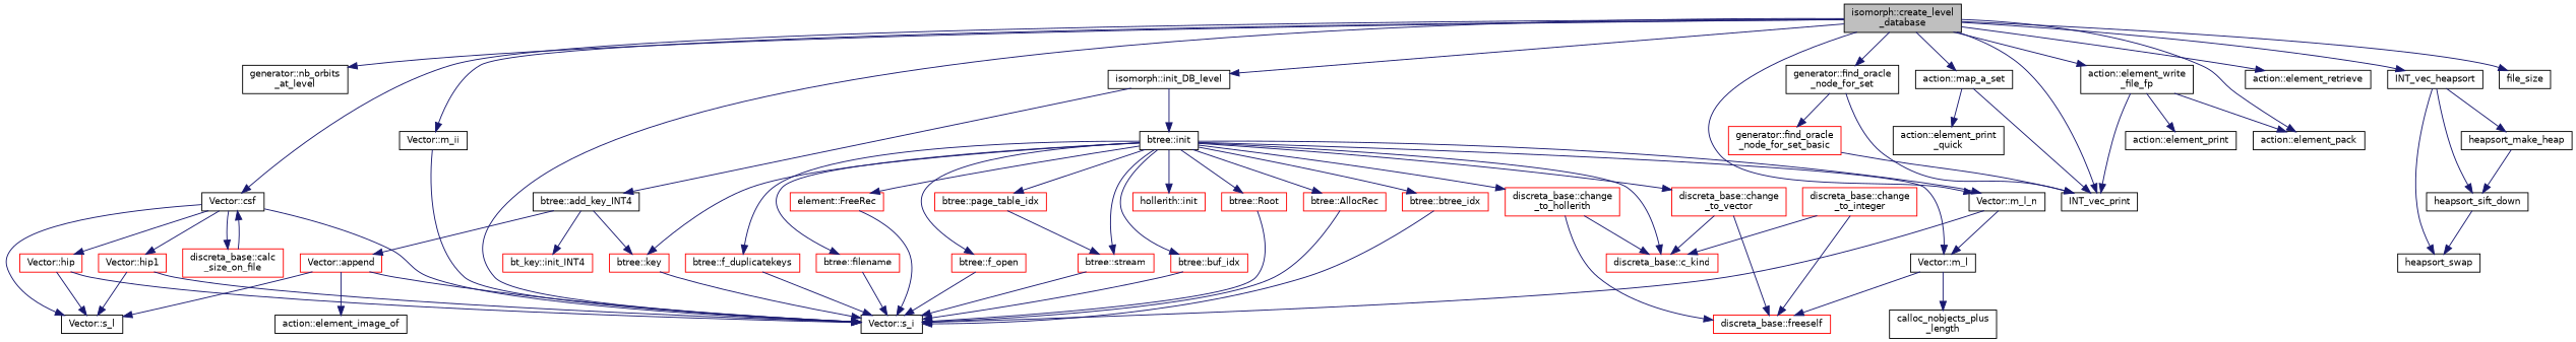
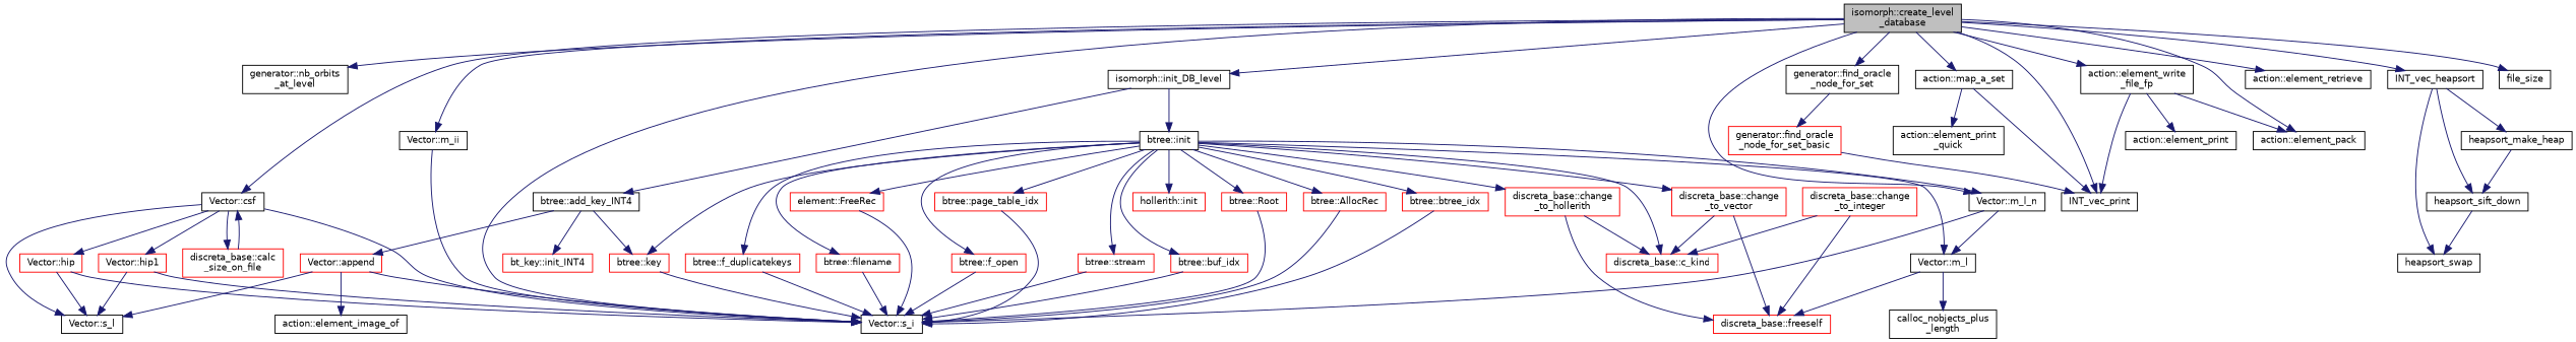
  digraph {
    rankdir=TB
    node [color=black fillcolor=white fontname=Helvetica fontsize=10 shape=record style=filled]
    edge [color=midnightblue fontname=Helvetica fontsize=10 labelfontname=Helvetica labelfontsize=10 style=solid]
    n1 [fillcolor=grey75 fontcolor=black height=0.2 label="isomorph::create_level\l_database" width=0.4]
    n2 [height=0.2 label="generator::nb_orbits\l_at_level" width=0.4]
    n3 [height=0.2 label="isomorph::init_DB_level" width=0.4]
    n4 [height=0.2 label="Vector::m_l_n" width=0.4]
    n5 [height=0.2 label="Vector::s_i" width=0.4]
    n6 [height=0.2 label=INT_vec_print width=0.4]
    n7 [height=0.2 label="Vector::m_ii" width=0.4]
    n8 [height=0.2 label="action::element_retrieve" width=0.4]
    n9 [height=0.2 label="action::map_a_set" width=0.4]
    n10 [height=0.2 label=INT_vec_heapsort width=0.4]
    n11 [height=0.2 label="generator::find_oracle\l_node_for_set" width=0.4]
    n12 [height=0.2 label="action::element_pack" width=0.4]
    n13 [height=0.2 label="action::element_write\l_file_fp" width=0.4]
    n14 [height=0.2 label="Vector::csf" width=0.4]
    n15 [height=0.2 label=file_size width=0.4]
    n16 [height=0.2 label="btree::init" width=0.4]
    n17 [height=0.2 label="btree::add_key_INT4" width=0.4]
    n18 [height=0.2 label="Vector::m_l" width=0.4]
    n19 [height=0.2 label="action::element_print\l_quick" width=0.4]
    n20 [height=0.2 label=heapsort_make_heap width=0.4]
    n21 [height=0.2 label=heapsort_sift_down width=0.4]
    n22 [height=0.2 label=heapsort_swap width=0.4]
    n23 [color=red height=0.2 label="generator::find_oracle\l_node_for_set_basic" width=0.4]
    n24 [height=0.2 label="action::element_print" width=0.4]
    n25 [height=0.2 label="Vector::s_l" width=0.4]
    n26 [color=red height=0.2 label="Vector::hip" width=0.4]
    n27 [color=red height=0.2 label="Vector::hip1" width=0.4]
    n28 [color=red height=0.2 label="discreta_base::calc\l_size_on_file" width=0.4]
    n29 [color=red height=0.2 label="discreta_base::c_kind" width=0.4]
    n30 [color=red height=0.2 label="btree::f_duplicatekeys" width=0.4]
    n31 [color=red height=0.2 label="btree::key" width=0.4]
    n32 [color=red height=0.2 label="discreta_base::change\l_to_vector" width=0.4]
    n33 [color=red height=0.2 label="btree::filename" width=0.4]
    n34 [color=red height=0.2 label="discreta_base::change\l_to_hollerith" width=0.4]
    n35 [color=red height=0.2 label="hollerith::init" width=0.4]
    n36 [color=red height=0.2 label="btree::f_open" width=0.4]
    n37 [color=red height=0.2 label="btree::stream" width=0.4]
    n38 [color=red height=0.2 label="btree::buf_idx" width=0.4]
    n39 [color=red height=0.2 label="btree::Root" width=0.4]
    n40 [color=red height=0.2 label="element::FreeRec" width=0.4]
    n41 [color=red height=0.2 label="btree::AllocRec" width=0.4]
    n42 [color=red height=0.2 label="btree::btree_idx" width=0.4]
    n43 [color=red height=0.2 label="btree::page_table_idx" width=0.4]
    n44 [color=red height=0.2 label="bt_key::init_INT4" width=0.4]
    n45 [color=red height=0.2 label="Vector::append" width=0.4]
    n46 [color=red height=0.2 label="discreta_base::freeself" width=0.4]
    n47 [height=0.2 label="calloc_nobjects_plus\l_length" width=0.4]
    n48 [color=red height=0.2 label="discreta_base::change\l_to_integer" width=0.4]
    n49 [height=0.2 label="action::element_image_of" width=0.4]
    n1 -> n2
    n1 -> n3
    n1 -> n4
    n1 -> n5
    n1 -> n6
    n1 -> n7
    n1 -> n8
    n1 -> n9
    n1 -> n10
    n1 -> n11
    n1 -> n12
    n1 -> n13
    n1 -> n14
    n1 -> n15
    n3 -> n16
    n3 -> n17
    n4 -> n5
    n4 -> n18
    n7 -> n5
    n9 -> n6
    n9 -> n19
    n10 -> n20
    n10 -> n21
    n10 -> n22
-   n11 -> n6
    n11 -> n23
    n13 -> n6
    n13 -> n12
    n13 -> n24
    n14 -> n5
    n14 -> n25
    n14 -> n26
    n14 -> n27
    n14 -> n28
    n16 -> n4
    n16 -> n18
    n16 -> n29
    n16 -> n30
    n16 -> n31
    n16 -> n32
    n16 -> n33
    n16 -> n34
    n16 -> n35
    n16 -> n36
    n16 -> n37
    n16 -> n38
    n16 -> n39
    n16 -> n40
    n16 -> n41
    n16 -> n42
    n16 -> n43
    n17 -> n31
    n17 -> n44
    n17 -> n45
    n18 -> n46
    n18 -> n47
    n20 -> n21
    n21 -> n22
    n23 -> n6
    n26 -> n5
    n26 -> n25
    n27 -> n5
    n27 -> n25
    n28 -> n14
    n30 -> n5
    n31 -> n5
    n32 -> n29
    n32 -> n46
    n33 -> n5
    n34 -> n29
    n34 -> n46
    n36 -> n5
    n37 -> n5
    n38 -> n5
    n39 -> n5
    n40 -> n5
    n41 -> n5
    n42 -> n5
-   n43 -> n37
+   n43 -> n5
    n45 -> n5
    n45 -> n25
    n45 -> n49
    n48 -> n29
    n48 -> n46
  }
